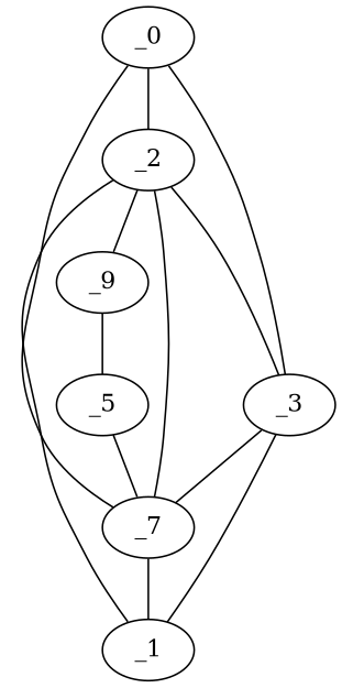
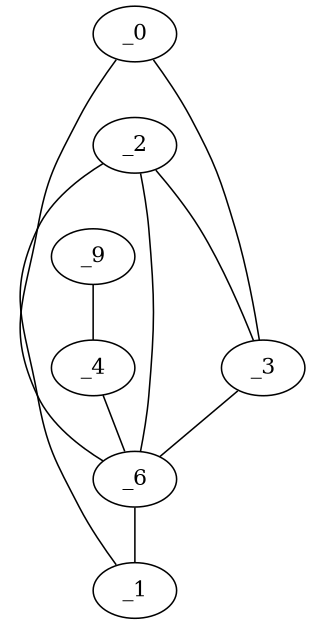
  graph {
    node [y=24]
    edge [valence=1]
    _0 [x=38 y=98]
    _2 [x=43 y=60]
    _3 [x=48 y=94]
-   _6 [x=125 y=75 label=_7]
+   _6 [x=125 y=75]
    _1 [x=42 y=96]
    n6 [label=_9 x=66]
-   _5 [x=70]
-   _0 -- _2
+   _5 [x=70 label=_4]
    _0 -- _3
    _0 -- _6
    _2 -- _3 [valence=2]
    _2 -- _6 [valence=2]
-   _2 -- n6
    _3 -- _6
    _6 -- _1 [valence=2]
    _1 -- _2
-   _1 -- _3 [valence=2]
    n6 -- _5
    _5 -- _6
  }
